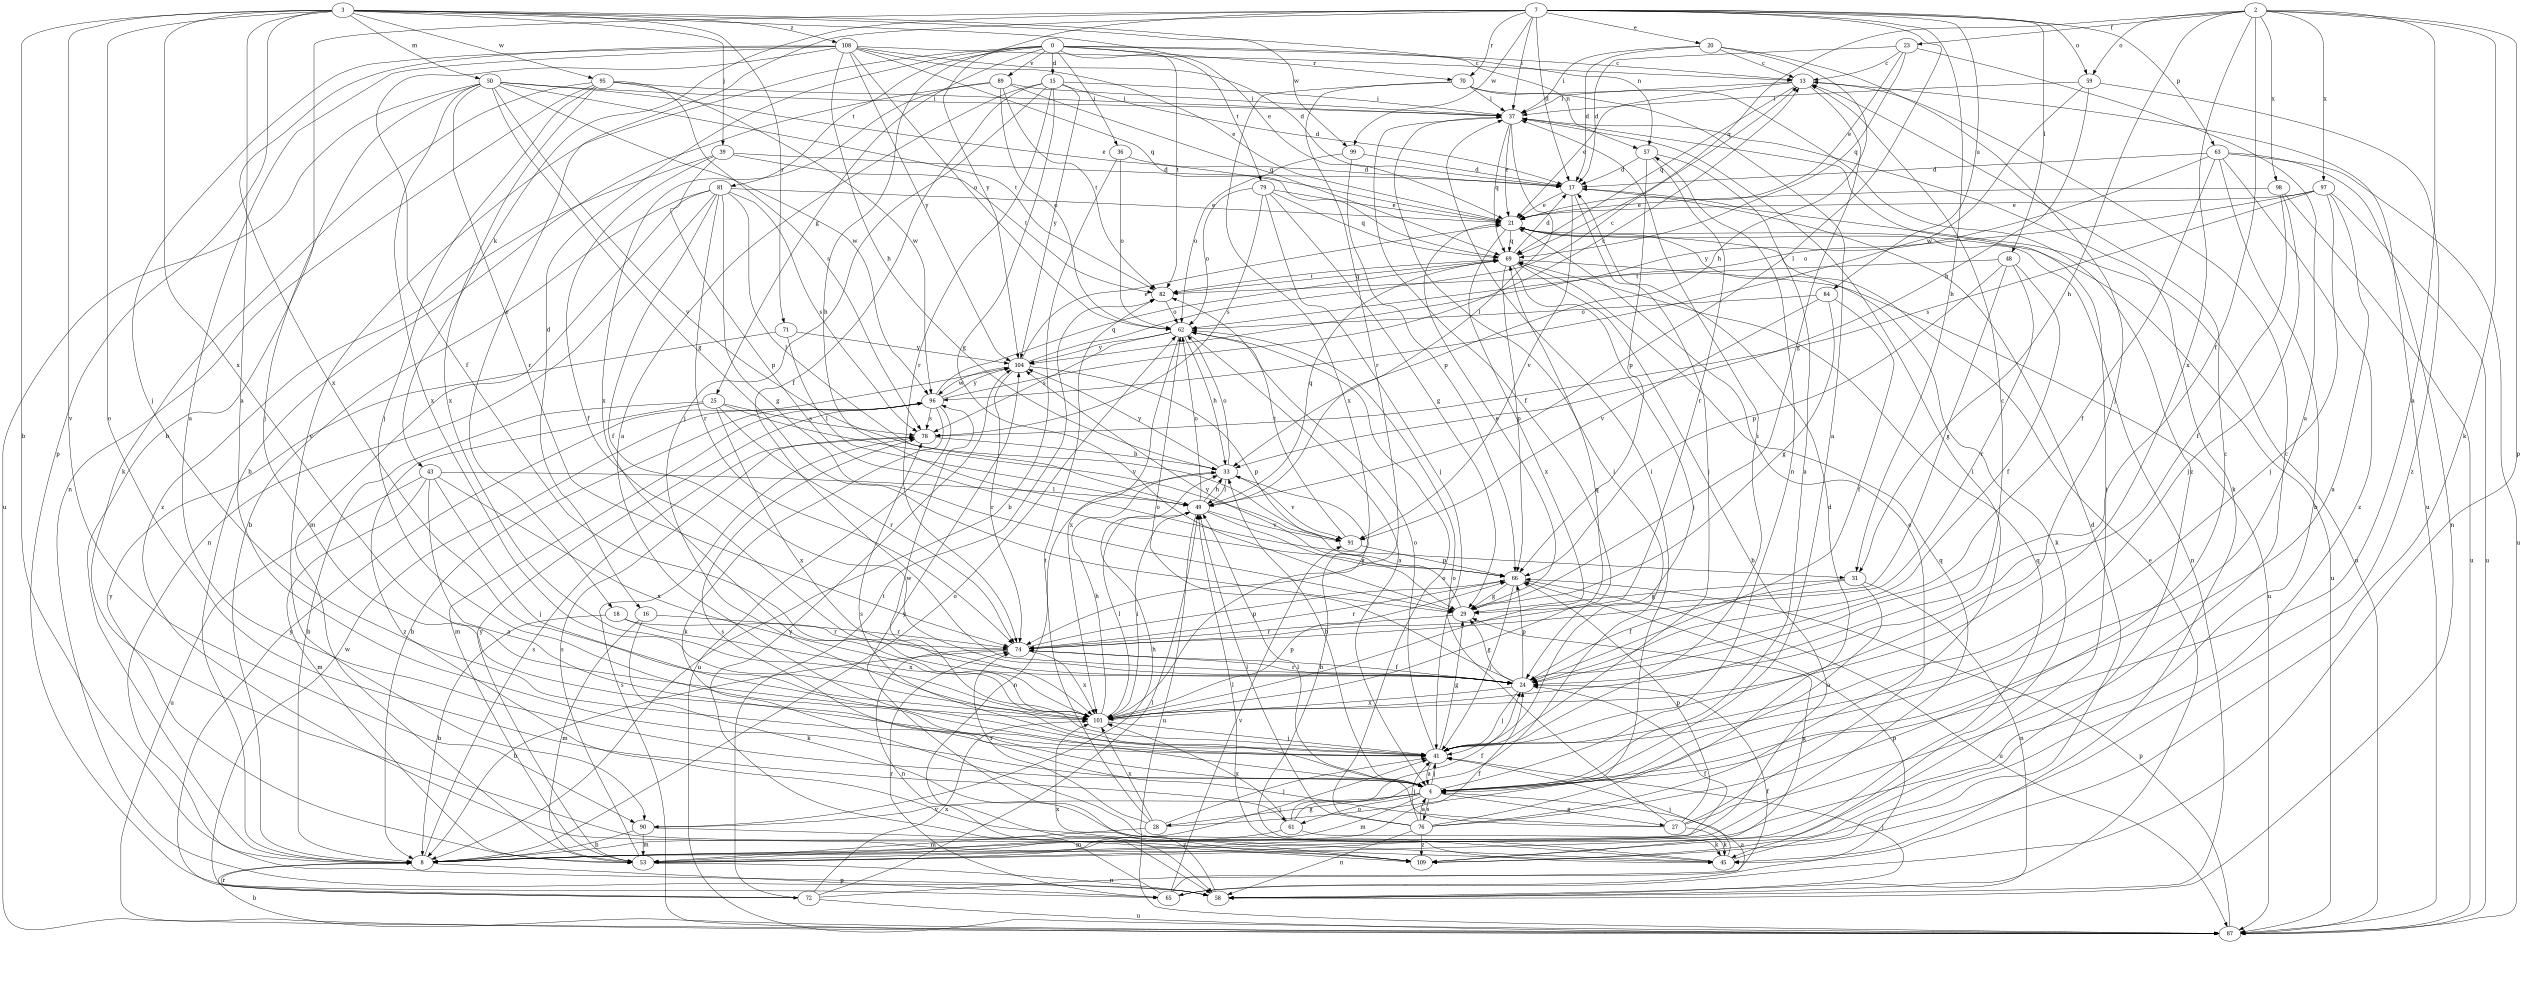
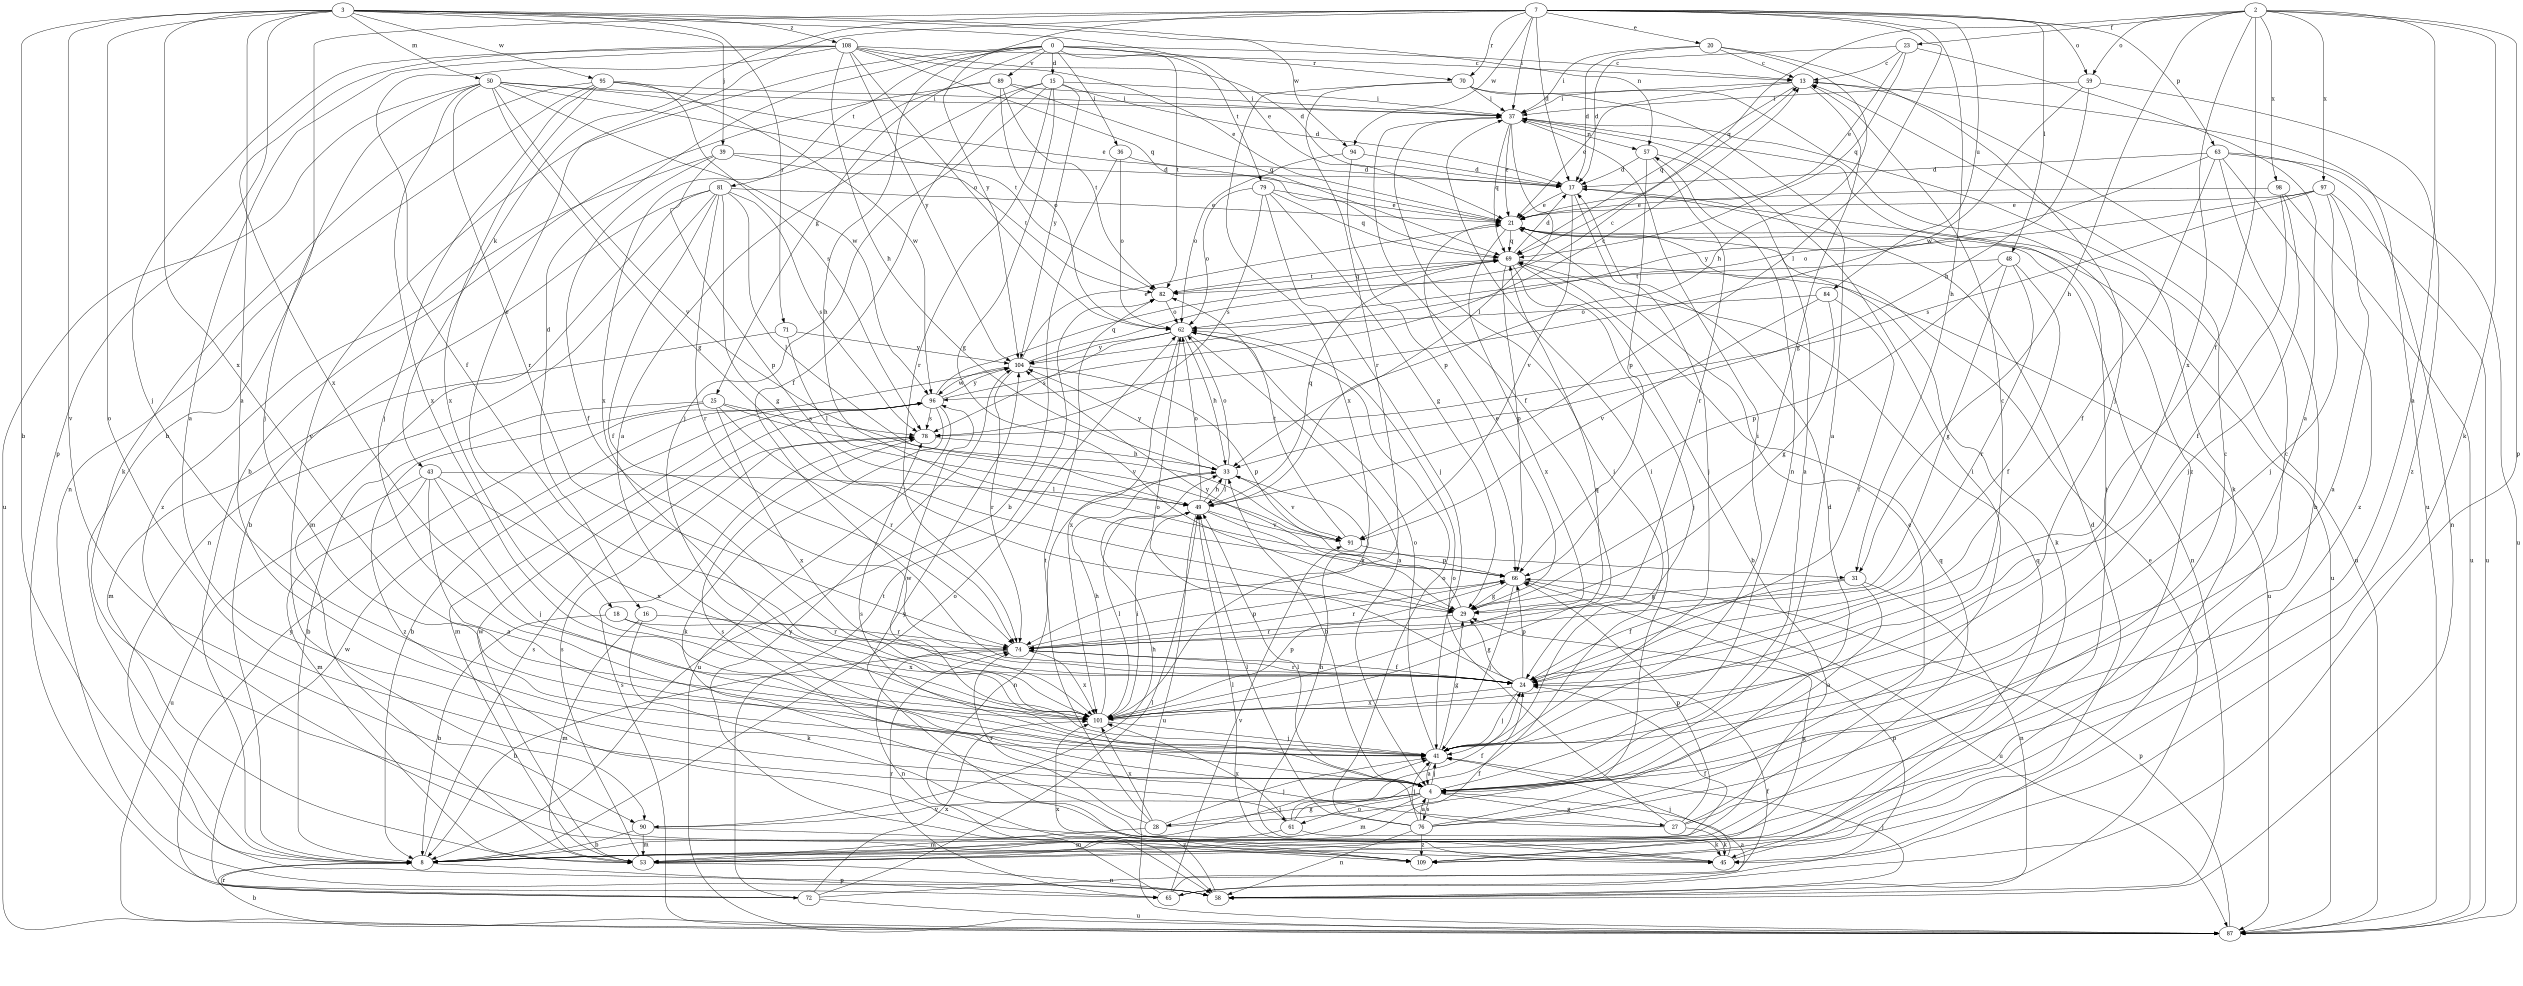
  strict digraph {
    fontname="Noto Serif"
    node [fontname="Noto Serif"]
    edge [fontname="Noto Serif"]
    0
    13
    15
    16
    25
    31
    36
    57
    70
    79
    81
    82
    89
    90
    37
    69
    21
    29
    87
    17
    104
    4
    24
    41
    74
    45
    53
    8
    101
    78
    91
    109
    58
    62
    66
    49
    33
    n38 [label=7]
    18
    20
    43
    48
    59
    63
    84
-   94 [label=99]
+   94
    65
    72
    96
    2
    23
    97
    98
    61
    27
    28
    76
    3
    39
    50
    71
    95
    108
    0 -> 13 [label=c]
    0 -> 15 [label=d]
    0 -> 16 [label=d]
    0 -> 25 [label=g]
    0 -> 31 [label=h]
    0 -> 36 [label=i]
-   0 -> 57 [label=n]
+   37 -> 57 [label=n]
    0 -> 70 [label=r]
    0 -> 79 [label=t]
    0 -> 81 [label=t]
    0 -> 82 [label=t]
    0 -> 89 [label=v]
    0 -> 90 [label=v]
    13 -> 37 [label=i]
    13 -> 69 [label=q]
    13 -> 21 [label=e]
    13 -> 29 [label=g]
    13 -> 87 [label=u]
    15 -> 37 [label=i]
    15 -> 29 [label=g]
    15 -> 17 [label=d]
    15 -> 104 [label=y]
    15 -> 4 [label=a]
    15 -> 24 [label=f]
    15 -> 41 [label=j]
    15 -> 74 [label=r]
    16 -> 74 [label=r]
    16 -> 45 [label=k]
    16 -> 53 [label=m]
    25 -> 74 [label=r]
    25 -> 8 [label=b]
    25 -> 101 [label=x]
    25 -> 78 [label=s]
    25 -> 91 [label=v]
    25 -> 109 [label=z]
    31 -> 29 [label=g]
    31 -> 4 [label=a]
    31 -> 24 [label=f]
    31 -> 58 [label=n]
    36 -> 17 [label=d]
    36 -> 8 [label=b]
    36 -> 62 [label=o]
    57 -> 17 [label=d]
    57 -> 4 [label=a]
    57 -> 74 [label=r]
    57 -> 66 [label=p]
    70 -> 37 [label=i]
    70 -> 4 [label=a]
    70 -> 74 [label=r]
    70 -> 101 [label=x]
    70 -> 109 [label=z]
    79 -> 69 [label=q]
    79 -> 21 [label=e]
    79 -> 29 [label=g]
    79 -> 41 [label=j]
    79 -> 78 [label=s]
    79 -> 62 [label=o]
    81 -> 21 [label=e]
    81 -> 29 [label=g]
    81 -> 24 [label=f]
    81 -> 74 [label=r]
    81 -> 53 [label=m]
    81 -> 8 [label=b]
    81 -> 78 [label=s]
    81 -> 58 [label=n]
    81 -> 49 [label=l]
    82 -> 69 [label=q]
    82 -> 62 [label=o]
    89 -> 82 [label=t]
    89 -> 37 [label=i]
    89 -> 69 [label=q]
    89 -> 8 [label=b]
    89 -> 101 [label=x]
    89 -> 62 [label=o]
    90 -> 53 [label=m]
    90 -> 8 [label=b]
    90 -> 109 [label=z]
    90 -> 33 [label=h]
    37 -> 69 [label=q]
    37 -> 21 [label=e]
    37 -> 24 [label=f]
    37 -> 45 [label=k]
    37 -> 49 [label=l]
    69 -> 82 [label=t]
    69 -> 87 [label=u]
    69 -> 17 [label=d]
    69 -> 41 [label=j]
    69 -> 8 [label=b]
    69 -> 66 [label=p]
    21 -> 69 [label=q]
    21 -> 87 [label=u]
    21 -> 45 [label=k]
    21 -> 101 [label=x]
    21 -> 58 [label=n]
    29 -> 21 [label=e]
    29 -> 104 [label=y]
    29 -> 74 [label=r]
    87 -> 8 [label=b]
    87 -> 78 [label=s]
    87 -> 66 [label=p]
    17 -> 21 [label=e]
    17 -> 87 [label=u]
    17 -> 41 [label=j]
    17 -> 91 [label=v]
    104 -> 13 [label=c]
    104 -> 21 [label=e]
    104 -> 74 [label=r]
    104 -> 66 [label=p]
    104 -> 96 [label=w]
    4 -> 57 [label=n]
    4 -> 90 [label=v]
    4 -> 41 [label=j]
    4 -> 53 [label=m]
    4 -> 78 [label=s]
    4 -> 33 [label=h]
    4 -> 61 [label=o]
    4 -> 27 [label=g]
    4 -> 28 [label=g]
    4 -> 76 [label=s]
    24 -> 29 [label=g]
    24 -> 41 [label=j]
    24 -> 74 [label=r]
    24 -> 101 [label=x]
    24 -> 62 [label=o]
    24 -> 66 [label=p]
    41 -> 37 [label=i]
    41 -> 29 [label=g]
    41 -> 4 [label=a]
    41 -> 62 [label=o]
    41 -> 96 [label=w]
    74 -> 24 [label=f]
    74 -> 8 [label=b]
    74 -> 101 [label=x]
    74 -> 58 [label=n]
    74 -> 66 [label=p]
    45 -> 17 [label=d]
    45 -> 41 [label=j]
    45 -> 49 [label=l]
    45 -> 33 [label=h]
    53 -> 37 [label=i]
    53 -> 69 [label=q]
    53 -> 24 [label=f]
    53 -> 78 [label=s]
    53 -> 58 [label=n]
-   53 -> 96 [label=y]
+   53 -> 96 [label=w]
    8 -> 69 [label=q]
    8 -> 24 [label=f]
    8 -> 41 [label=j]
    8 -> 78 [label=s]
    8 -> 62 [label=o]
    8 -> 65 [label=p]
    8 -> 72 [label=r]
    101 -> 13 [label=c]
    101 -> 69 [label=q]
    101 -> 41 [label=j]
    101 -> 66 [label=p]
    101 -> 49 [label=l]
    101 -> 33 [label=h]
    78 -> 33 [label=h]
    91 -> 82 [label=t]
    91 -> 66 [label=p]
    109 -> 29 [label=g]
    109 -> 104 [label=y]
    58 -> 21 [label=e]
    58 -> 41 [label=j]
    58 -> 101 [label=x]
    62 -> 104 [label=y]
    62 -> 4 [label=a]
    62 -> 101 [label=x]
    62 -> 78 [label=s]
    62 -> 33 [label=h]
    66 -> 29 [label=g]
    66 -> 87 [label=u]
    66 -> 41 [label=j]
    66 -> 74 [label=r]
    49 -> 69 [label=q]
    49 -> 29 [label=g]
    49 -> 87 [label=u]
    49 -> 101 [label=i]
    49 -> 91 [label=v]
    49 -> 62 [label=o]
    49 -> 33 [label=h]
    33 -> 104 [label=y]
    33 -> 91 [label=v]
    33 -> 58 [label=n]
    33 -> 62 [label=o]
    33 -> 49 [label=l]
    n38 -> 31 [label=h]
    n38 -> 70 [label=r]
    n38 -> 37 [label=i]
    n38 -> 17 [label=d]
    n38 -> 104 [label=y]
    n38 -> 8 [label=b]
    n38 -> 49 [label=l]
    n38 -> 18 [label=e]
    n38 -> 20 [label=e]
    n38 -> 43 [label=k]
    n38 -> 48 [label=l]
    n38 -> 59 [label=o]
    n38 -> 63 [label=p]
    n38 -> 84 [label=u]
    n38 -> 94 [label=w]
    18 -> 74 [label=r]
    18 -> 8 [label=b]
    18 -> 101 [label=x]
    20 -> 13 [label=c]
    20 -> 37 [label=i]
    20 -> 17 [label=d]
    20 -> 41 [label=j]
    20 -> 33 [label=h]
    43 -> 87 [label=u]
    43 -> 4 [label=a]
    43 -> 41 [label=j]
    43 -> 53 [label=m]
    43 -> 101 [label=x]
    43 -> 49 [label=l]
    48 -> 82 [label=t]
    48 -> 29 [label=g]
    48 -> 24 [label=f]
    48 -> 74 [label=r]
    48 -> 66 [label=p]
    59 -> 37 [label=i]
    59 -> 109 [label=z]
    59 -> 33 [label=h]
    59 -> 96 [label=w]
    63 -> 87 [label=u]
    63 -> 17 [label=d]
    63 -> 104 [label=y]
    63 -> 24 [label=f]
    63 -> 8 [label=b]
    63 -> 109 [label=z]
    63 -> 58 [label=n]
    84 -> 29 [label=g]
    84 -> 24 [label=f]
    84 -> 91 [label=v]
    84 -> 62 [label=o]
    94 -> 17 [label=d]
    94 -> 62 [label=o]
    94 -> 66 [label=p]
    65 -> 104 [label=y]
    65 -> 4 [label=a]
    65 -> 74 [label=r]
    65 -> 91 [label=v]
    65 -> 66 [label=p]
    72 -> 82 [label=t]
    72 -> 87 [label=u]
    72 -> 104 [label=y]
    72 -> 24 [label=f]
    72 -> 101 [label=x]
    72 -> 49 [label=l]
    72 -> 96 [label=w]
    96 -> 13 [label=c]
    96 -> 69 [label=q]
    96 -> 87 [label=u]
    96 -> 104 [label=y]
    96 -> 45 [label=k]
    96 -> 53 [label=m]
    96 -> 8 [label=b]
    96 -> 78 [label=s]
    2 -> 31 [label=h]
    2 -> 69 [label=q]
    2 -> 4 [label=a]
    2 -> 24 [label=f]
    2 -> 45 [label=k]
    2 -> 101 [label=x]
    2 -> 59 [label=o]
    2 -> 65 [label=p]
    2 -> 23 [label=f]
    2 -> 97 [label=x]
    2 -> 98 [label=x]
    23 -> 13 [label=c]
    23 -> 69 [label=q]
    23 -> 21 [label=e]
    23 -> 17 [label=d]
    23 -> 4 [label=a]
    97 -> 21 [label=e]
    97 -> 87 [label=u]
    97 -> 4 [label=a]
    97 -> 41 [label=j]
    97 -> 78 [label=s]
    97 -> 62 [label=o]
    98 -> 21 [label=e]
    98 -> 87 [label=u]
    98 -> 24 [label=f]
    98 -> 41 [label=j]
    61 -> 37 [label=i]
    61 -> 24 [label=f]
    61 -> 45 [label=k]
    61 -> 53 [label=m]
    61 -> 101 [label=x]
    27 -> 13 [label=c]
    27 -> 21 [label=e]
    27 -> 45 [label=k]
    27 -> 78 [label=s]
    27 -> 62 [label=o]
    27 -> 66 [label=p]
    27 -> 49 [label=l]
    28 -> 82 [label=t]
    28 -> 37 [label=i]
    28 -> 41 [label=j]
    28 -> 74 [label=r]
    28 -> 53 [label=m]
    28 -> 101 [label=x]
    76 -> 13 [label=c]
    76 -> 37 [label=i]
    76 -> 17 [label=d]
    76 -> 4 [label=a]
    76 -> 41 [label=j]
    76 -> 109 [label=z]
    76 -> 58 [label=n]
    76 -> 62 [label=o]
    76 -> 49 [label=l]
    3 -> 57 [label=n]
    3 -> 90 [label=v]
    3 -> 21 [label=e]
    3 -> 4 [label=a]
    3 -> 8 [label=b]
    3 -> 101 [label=x]
    3 -> 94 [label=w]
    3 -> 65 [label=p]
    3 -> 61 [label=o]
    3 -> 39 [label=j]
    3 -> 50 [label=m]
    3 -> 71 [label=r]
    3 -> 95 [label=w]
    3 -> 108 [label=z]
    39 -> 82 [label=t]
    39 -> 17 [label=d]
    39 -> 24 [label=f]
    39 -> 109 [label=z]
    39 -> 66 [label=p]
    50 -> 82 [label=t]
    50 -> 37 [label=i]
    50 -> 21 [label=e]
    50 -> 29 [label=g]
    50 -> 87 [label=u]
    50 -> 41 [label=j]
    50 -> 74 [label=r]
    50 -> 101 [label=x]
    50 -> 91 [label=v]
    50 -> 96 [label=w]
    71 -> 104 [label=y]
-   71 -> 53 [label=y]
+   71 -> 53 [label=m]
    71 -> 49 [label=l]
    95 -> 37 [label=i]
    95 -> 41 [label=j]
    95 -> 45 [label=k]
    95 -> 101 [label=x]
    95 -> 78 [label=s]
    95 -> 58 [label=n]
    95 -> 96 [label=w]
    108 -> 13 [label=c]
    108 -> 69 [label=q]
    108 -> 21 [label=e]
    108 -> 17 [label=d]
    108 -> 104 [label=y]
    108 -> 4 [label=a]
    108 -> 24 [label=f]
    108 -> 41 [label=j]
    108 -> 101 [label=x]
    108 -> 62 [label=o]
    108 -> 33 [label=h]
  }
